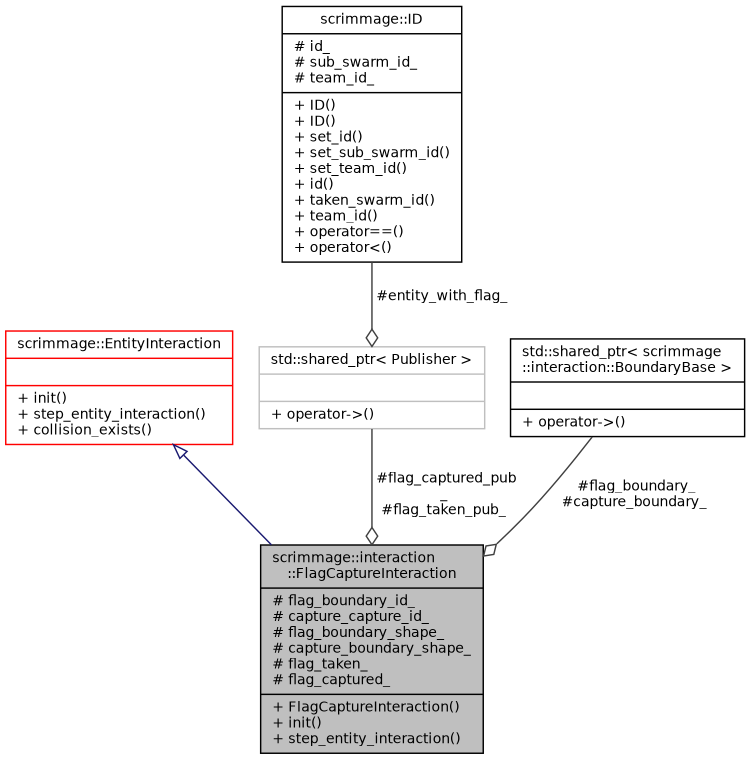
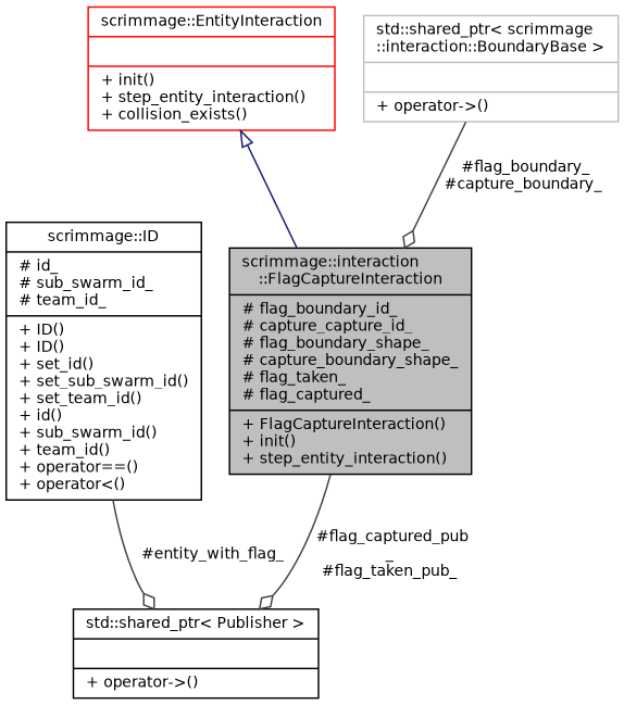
  digraph {
    node [color=black fillcolor=white fontname=Helvetica fontsize=10 shape=record style=filled]
    edge [color=grey25 fontname=Helvetica fontsize=10 labelfontname=Helvetica labelfontsize=10 style=solid arrowhead=odiamond]
    n1 [fillcolor=grey75 fontcolor=black height=0.2 label="{scrimmage::interaction\l::FlagCaptureInteraction\n|# flag_boundary_id_\l# capture_capture_id_\l# flag_boundary_shape_\l# capture_boundary_shape_\l# flag_taken_\l# flag_captured_\l|+ FlagCaptureInteraction()\l+ init()\l+ step_entity_interaction()\l}" width=0.4]
    n2 [color=red height=0.2 label="{scrimmage::EntityInteraction\n||+ init()\l+ step_entity_interaction()\l+ collision_exists()\l}" width=0.4]
-   n3 [height=0.2 label="{scrimmage::ID\n|# id_\l# sub_swarm_id_\l# team_id_\l|+ ID()\l+ ID()\l+ set_id()\l+ set_sub_swarm_id()\l+ set_team_id()\l+ id()\l+ taken_swarm_id()\l+ team_id()\l+ operator==()\l+ operator\<()\l}" width=0.4]
-   n4 [color=grey75 height=0.2 label="{std::shared_ptr\< Publisher \>\n||+ operator-\>()\l}" width=0.4]
-   n5 [height=0.2 label="{std::shared_ptr\< scrimmage\l::interaction::BoundaryBase \>\n||+ operator-\>()\l}" width=0.4]
+   n3 [height=0.2 label="{scrimmage::ID\n|# id_\l# sub_swarm_id_\l# team_id_\l|+ ID()\l+ ID()\l+ set_id()\l+ set_sub_swarm_id()\l+ set_team_id()\l+ id()\l+ sub_swarm_id()\l+ team_id()\l+ operator==()\l+ operator\<()\l}" width=0.4]
+   n4 [height=0.2 label="{std::shared_ptr\< Publisher \>\n||+ operator-\>()\l}" width=0.4]
+   n5 [color=grey75 height=0.2 label="{std::shared_ptr\< scrimmage\l::interaction::BoundaryBase \>\n||+ operator-\>()\l}" width=0.4]
    n2 -> n1 [arrowtail=onormal color=midnightblue dir=back arrowhead=""]
    n3 -> n4 [label=" #entity_with_flag_"]
-   n4 -> n1 [label=" #flag_captured_pub\l_\n#flag_taken_pub_"]
+   n1 -> n4 [label=" #flag_captured_pub\l_\n#flag_taken_pub_"]
    n5 -> n1 [label=" #flag_boundary_\n#capture_boundary_"]
  }
